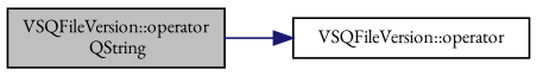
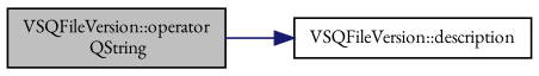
  digraph {
    rankdir=LR
    fontname="EB Garamond"
    node [color=black fontname="EB Garamond" fontsize=10 shape=record style=filled]
    n1 [fillcolor=grey75 fontcolor=black height=0.2 label="VSQFileVersion::operator\l QString" width=0.4]
-   n2 [fillcolor=white height=0.2 label="VSQFileVersion::operator" width=0.4]
+   n2 [fillcolor=white height=0.2 label="VSQFileVersion::description" width=0.4]
    n1 -> n2 [color=midnightblue fontname="EB Garamond" fontsize=10 labelfontname=Helvetica labelfontsize=10 style=solid]
  }
